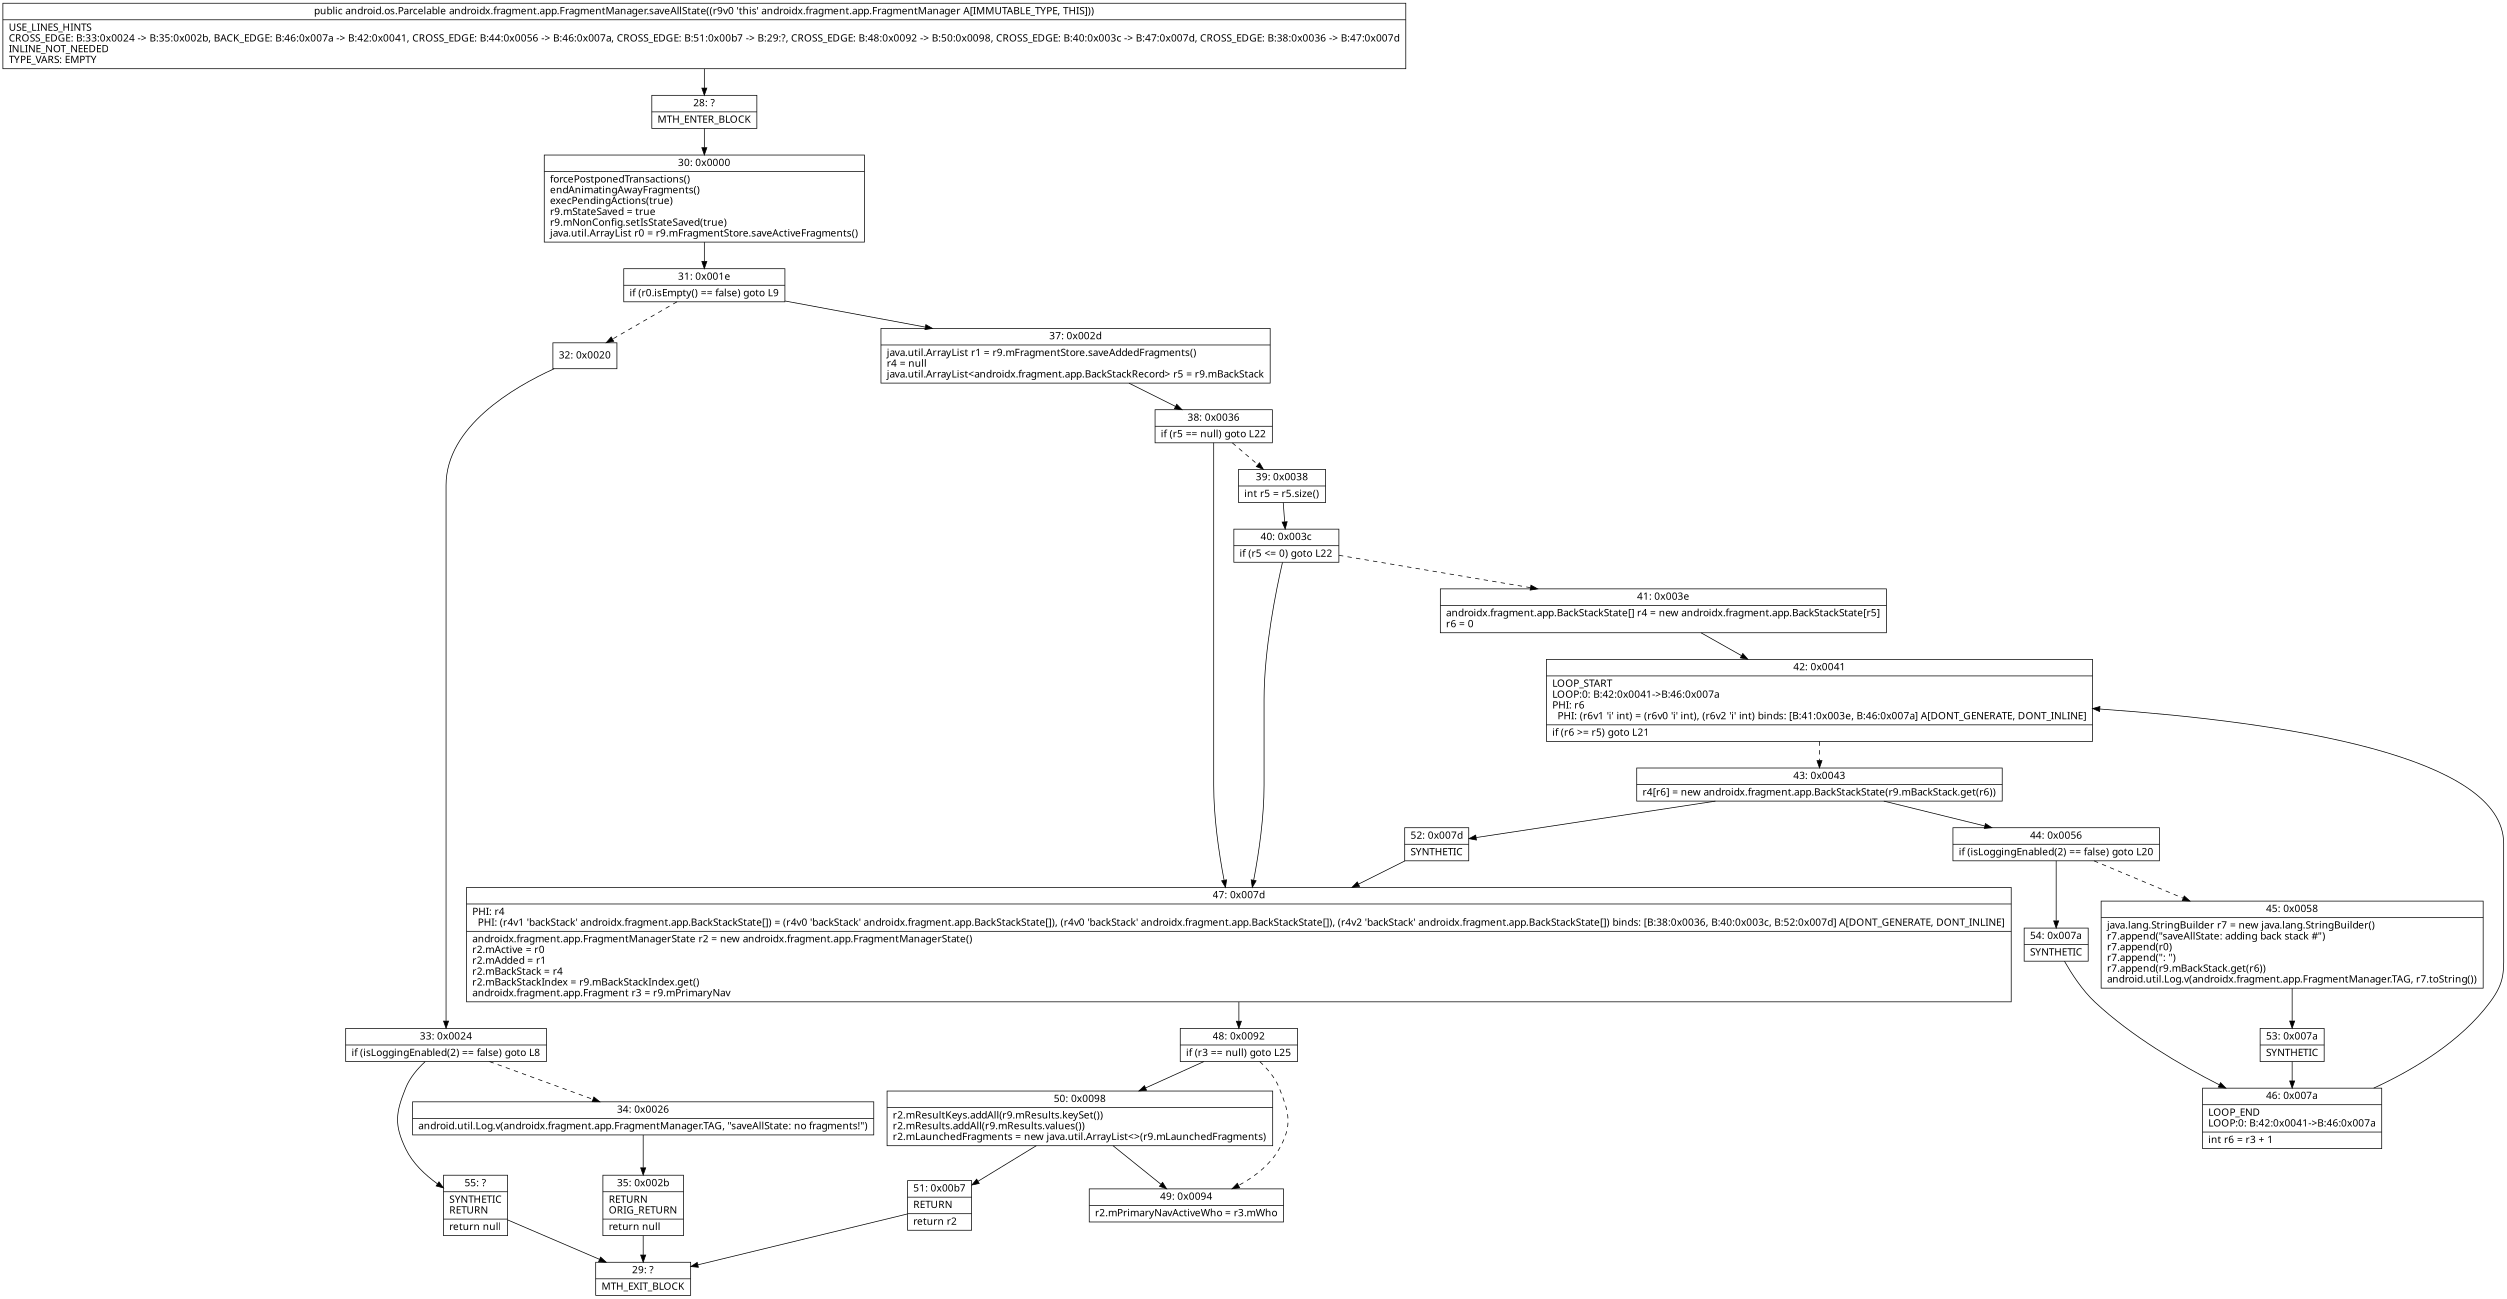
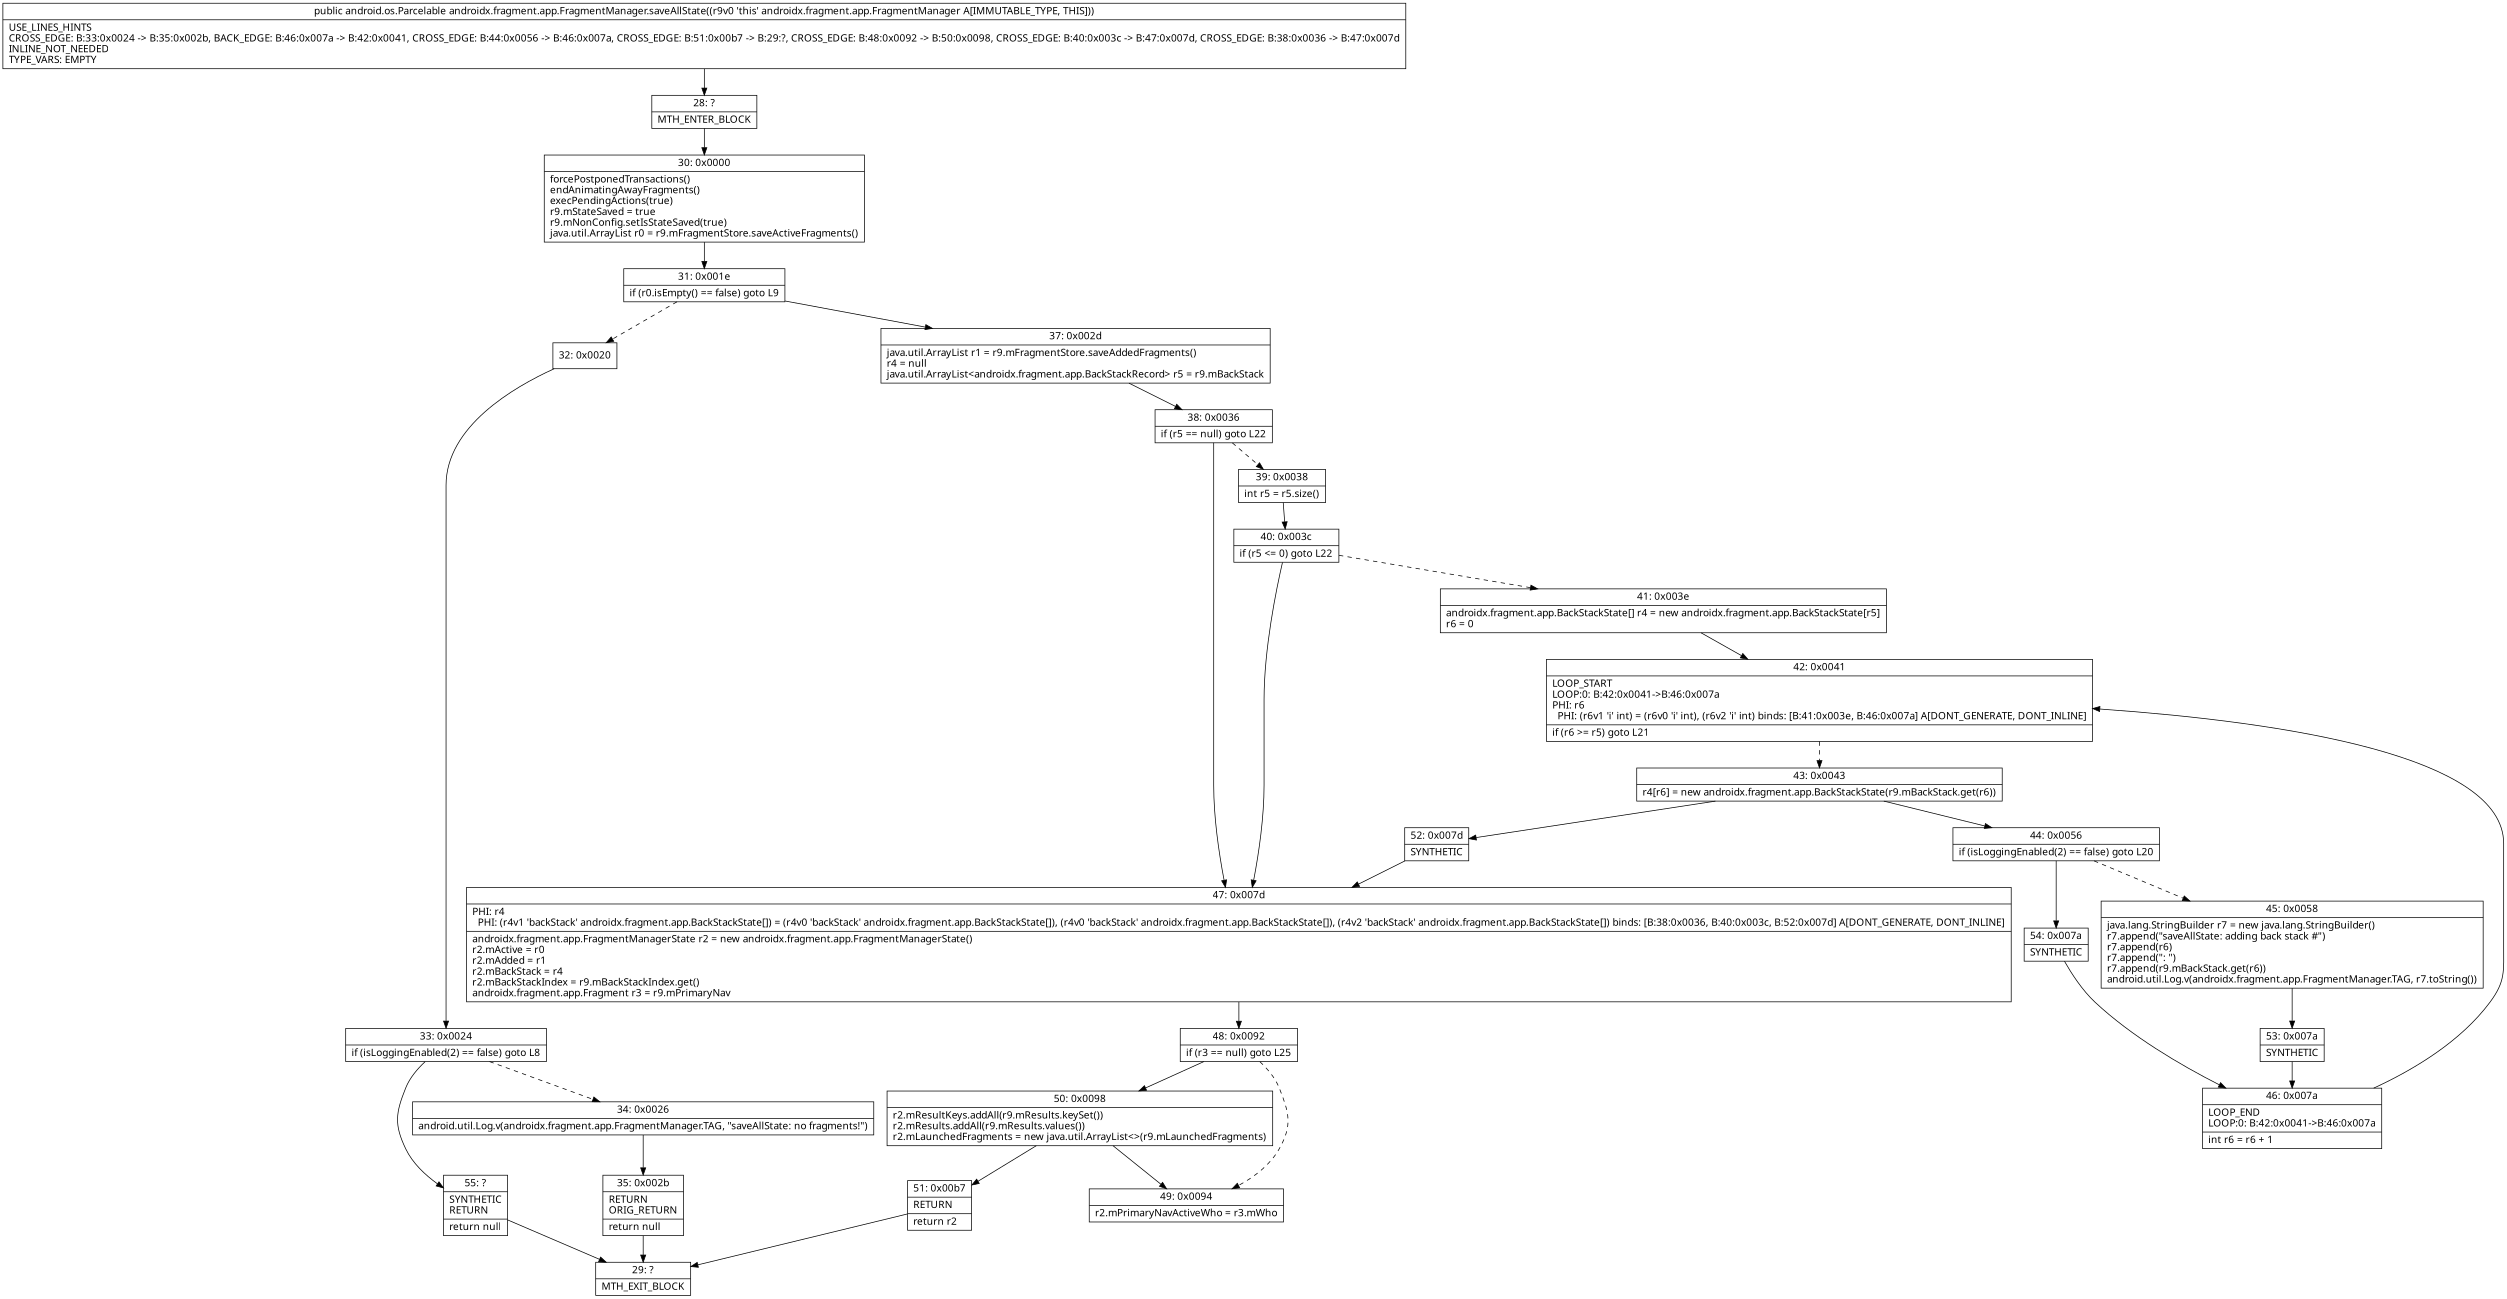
  digraph {
    fontname="Noto Sans"
    node [fontname="Noto Sans" shape=record]
    edge [fontname="Noto Sans"]
    n1 [label="{28\:\ ?|MTH_ENTER_BLOCK\l}"]
    n2 [label="{30\:\ 0x0000|forcePostponedTransactions()\lendAnimatingAwayFragments()\lexecPendingActions(true)\lr9.mStateSaved = true\lr9.mNonConfig.setIsStateSaved(true)\ljava.util.ArrayList r0 = r9.mFragmentStore.saveActiveFragments()\l}"]
    n3 [label="{31\:\ 0x001e|if (r0.isEmpty() == false) goto L9\l}"]
    n4 [label="{32\:\ 0x0020}"]
    n5 [label="{37\:\ 0x002d|java.util.ArrayList r1 = r9.mFragmentStore.saveAddedFragments()\lr4 = null\ljava.util.ArrayList\<androidx.fragment.app.BackStackRecord\> r5 = r9.mBackStack\l}"]
    n6 [label="{33\:\ 0x0024|if (isLoggingEnabled(2) == false) goto L8\l}"]
    n7 [label="{38\:\ 0x0036|if (r5 == null) goto L22\l}"]
    n8 [label="{34\:\ 0x0026|android.util.Log.v(androidx.fragment.app.FragmentManager.TAG, \"saveAllState: no fragments!\")\l}"]
    n9 [label="{55\:\ ?|SYNTHETIC\lRETURN\l|return null\l}"]
    n10 [label="{35\:\ 0x002b|RETURN\lORIG_RETURN\l|return null\l}"]
    n11 [label="{29\:\ ?|MTH_EXIT_BLOCK\l}"]
    n12 [label="{39\:\ 0x0038|int r5 = r5.size()\l}"]
    n13 [label="{47\:\ 0x007d|PHI: r4 \l  PHI: (r4v1 'backStack' androidx.fragment.app.BackStackState[]) = (r4v0 'backStack' androidx.fragment.app.BackStackState[]), (r4v0 'backStack' androidx.fragment.app.BackStackState[]), (r4v2 'backStack' androidx.fragment.app.BackStackState[]) binds: [B:38:0x0036, B:40:0x003c, B:52:0x007d] A[DONT_GENERATE, DONT_INLINE]\l|androidx.fragment.app.FragmentManagerState r2 = new androidx.fragment.app.FragmentManagerState()\lr2.mActive = r0\lr2.mAdded = r1\lr2.mBackStack = r4\lr2.mBackStackIndex = r9.mBackStackIndex.get()\landroidx.fragment.app.Fragment r3 = r9.mPrimaryNav\l}"]
    n14 [label="{40\:\ 0x003c|if (r5 \<= 0) goto L22\l}"]
    n15 [label="{48\:\ 0x0092|if (r3 == null) goto L25\l}"]
    n16 [label="{41\:\ 0x003e|androidx.fragment.app.BackStackState[] r4 = new androidx.fragment.app.BackStackState[r5]\lr6 = 0\l}"]
    n17 [label="{42\:\ 0x0041|LOOP_START\lLOOP:0: B:42:0x0041\-\>B:46:0x007a\lPHI: r6 \l  PHI: (r6v1 'i' int) = (r6v0 'i' int), (r6v2 'i' int) binds: [B:41:0x003e, B:46:0x007a] A[DONT_GENERATE, DONT_INLINE]\l|if (r6 \>= r5) goto L21\l}"]
    n18 [label="{43\:\ 0x0043|r4[r6] = new androidx.fragment.app.BackStackState(r9.mBackStack.get(r6))\l}"]
    n19 [label="{52\:\ 0x007d|SYNTHETIC\l}"]
    n20 [label="{44\:\ 0x0056|if (isLoggingEnabled(2) == false) goto L20\l}"]
-   n21 [label="{45\:\ 0x0058|java.lang.StringBuilder r7 = new java.lang.StringBuilder()\lr7.append(\"saveAllState: adding back stack #\")\lr7.append(r0)\lr7.append(\": \")\lr7.append(r9.mBackStack.get(r6))\landroid.util.Log.v(androidx.fragment.app.FragmentManager.TAG, r7.toString())\l}"]
+   n21 [label="{45\:\ 0x0058|java.lang.StringBuilder r7 = new java.lang.StringBuilder()\lr7.append(\"saveAllState: adding back stack #\")\lr7.append(r6)\lr7.append(\": \")\lr7.append(r9.mBackStack.get(r6))\landroid.util.Log.v(androidx.fragment.app.FragmentManager.TAG, r7.toString())\l}"]
    n22 [label="{54\:\ 0x007a|SYNTHETIC\l}"]
    n23 [label="{53\:\ 0x007a|SYNTHETIC\l}"]
-   n24 [label="{46\:\ 0x007a|LOOP_END\lLOOP:0: B:42:0x0041\-\>B:46:0x007a\l|int r6 = r3 + 1\l}"]
+   n24 [label="{46\:\ 0x007a|LOOP_END\lLOOP:0: B:42:0x0041\-\>B:46:0x007a\l|int r6 = r6 + 1\l}"]
    n25 [label="{49\:\ 0x0094|r2.mPrimaryNavActiveWho = r3.mWho\l}"]
    n26 [label="{50\:\ 0x0098|r2.mResultKeys.addAll(r9.mResults.keySet())\lr2.mResults.addAll(r9.mResults.values())\lr2.mLaunchedFragments = new java.util.ArrayList\<\>(r9.mLaunchedFragments)\l}"]
    n27 [label="{51\:\ 0x00b7|RETURN\l|return r2\l}"]
    n28 [label="{public android.os.Parcelable androidx.fragment.app.FragmentManager.saveAllState((r9v0 'this' androidx.fragment.app.FragmentManager A[IMMUTABLE_TYPE, THIS]))  | USE_LINES_HINTS\lCROSS_EDGE: B:33:0x0024 \-\> B:35:0x002b, BACK_EDGE: B:46:0x007a \-\> B:42:0x0041, CROSS_EDGE: B:44:0x0056 \-\> B:46:0x007a, CROSS_EDGE: B:51:0x00b7 \-\> B:29:?, CROSS_EDGE: B:48:0x0092 \-\> B:50:0x0098, CROSS_EDGE: B:40:0x003c \-\> B:47:0x007d, CROSS_EDGE: B:38:0x0036 \-\> B:47:0x007d\lINLINE_NOT_NEEDED\lTYPE_VARS: EMPTY\l}"]
    n1 -> n2
    n2 -> n3
    n3 -> n4 [style=dashed]
    n3 -> n5
    n4 -> n6
    n5 -> n7
    n6 -> n8 [style=dashed]
    n6 -> n9
    n7 -> n12 [style=dashed]
    n7 -> n13
    n8 -> n10
    n9 -> n11
    n10 -> n11
    n12 -> n14
    n13 -> n15
    n14 -> n13
    n14 -> n16 [style=dashed]
    n15 -> n25 [style=dashed]
    n15 -> n26
    n16 -> n17
    n17 -> n18 [style=dashed]
    n18 -> n19
    n18 -> n20
    n19 -> n13
    n20 -> n21 [style=dashed]
    n20 -> n22
    n21 -> n23
    n22 -> n24
    n23 -> n24
    n24 -> n17
    n26 -> n25
    n26 -> n27
    n27 -> n11
    n28 -> n1
  }
